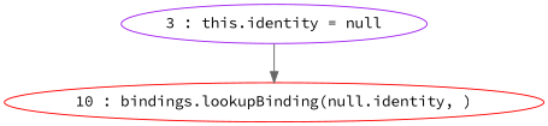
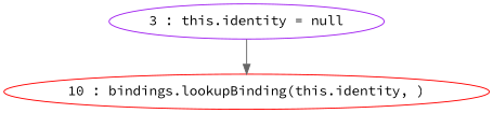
  digraph {
    fontname="Source Code Pro"
    node [fontname="Source Code Pro"]
    "3 : this.identity = null" [color=purple]
-   "10 : bindings.lookupBinding(this.identity, )" [color=red label="10 : bindings.lookupBinding(null.identity, )"]
+   "10 : bindings.lookupBinding(this.identity, )" [color=red]
    "3 : this.identity = null" -> "10 : bindings.lookupBinding(this.identity, )" [color=gray40 fontname="Source Code Pro"]
  }
